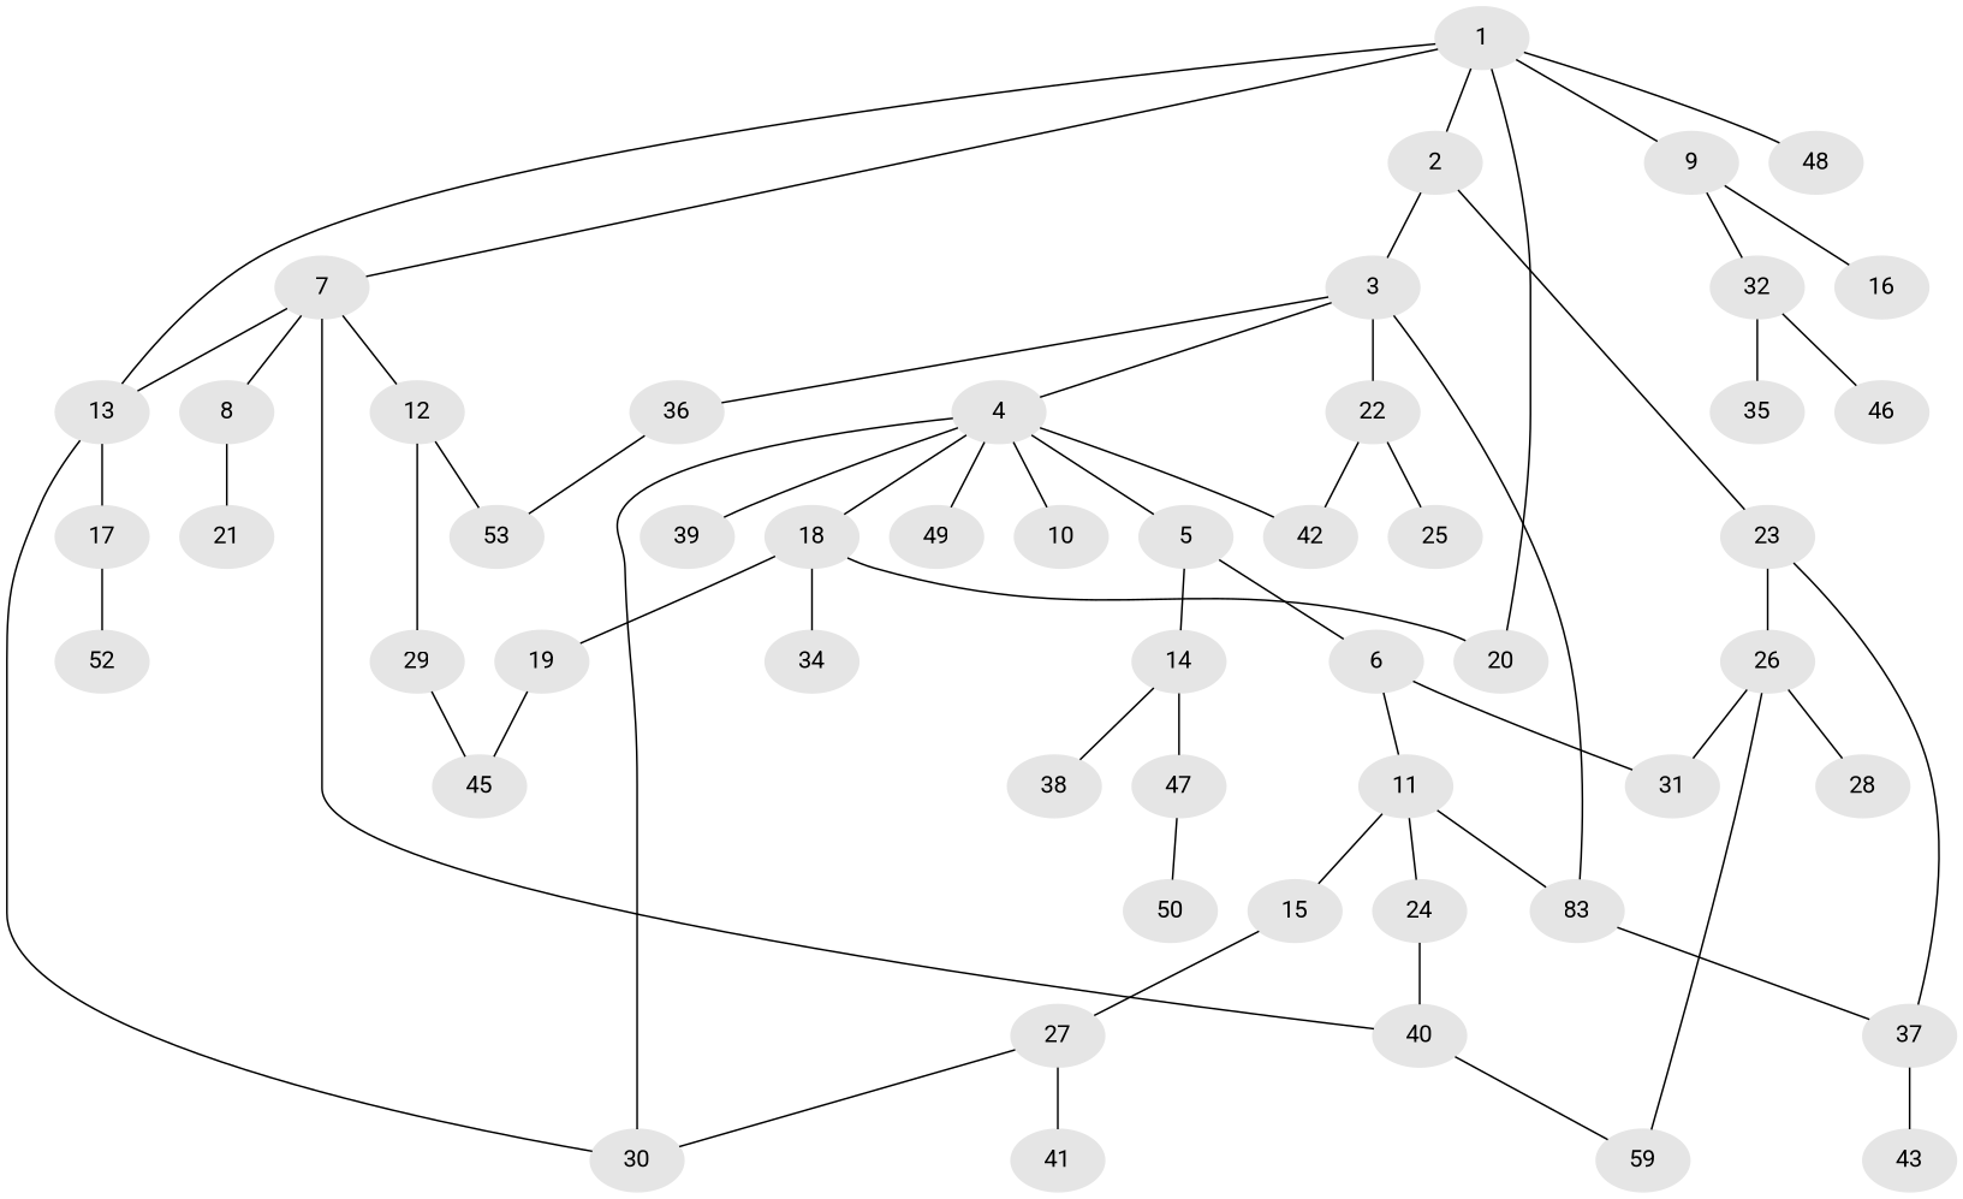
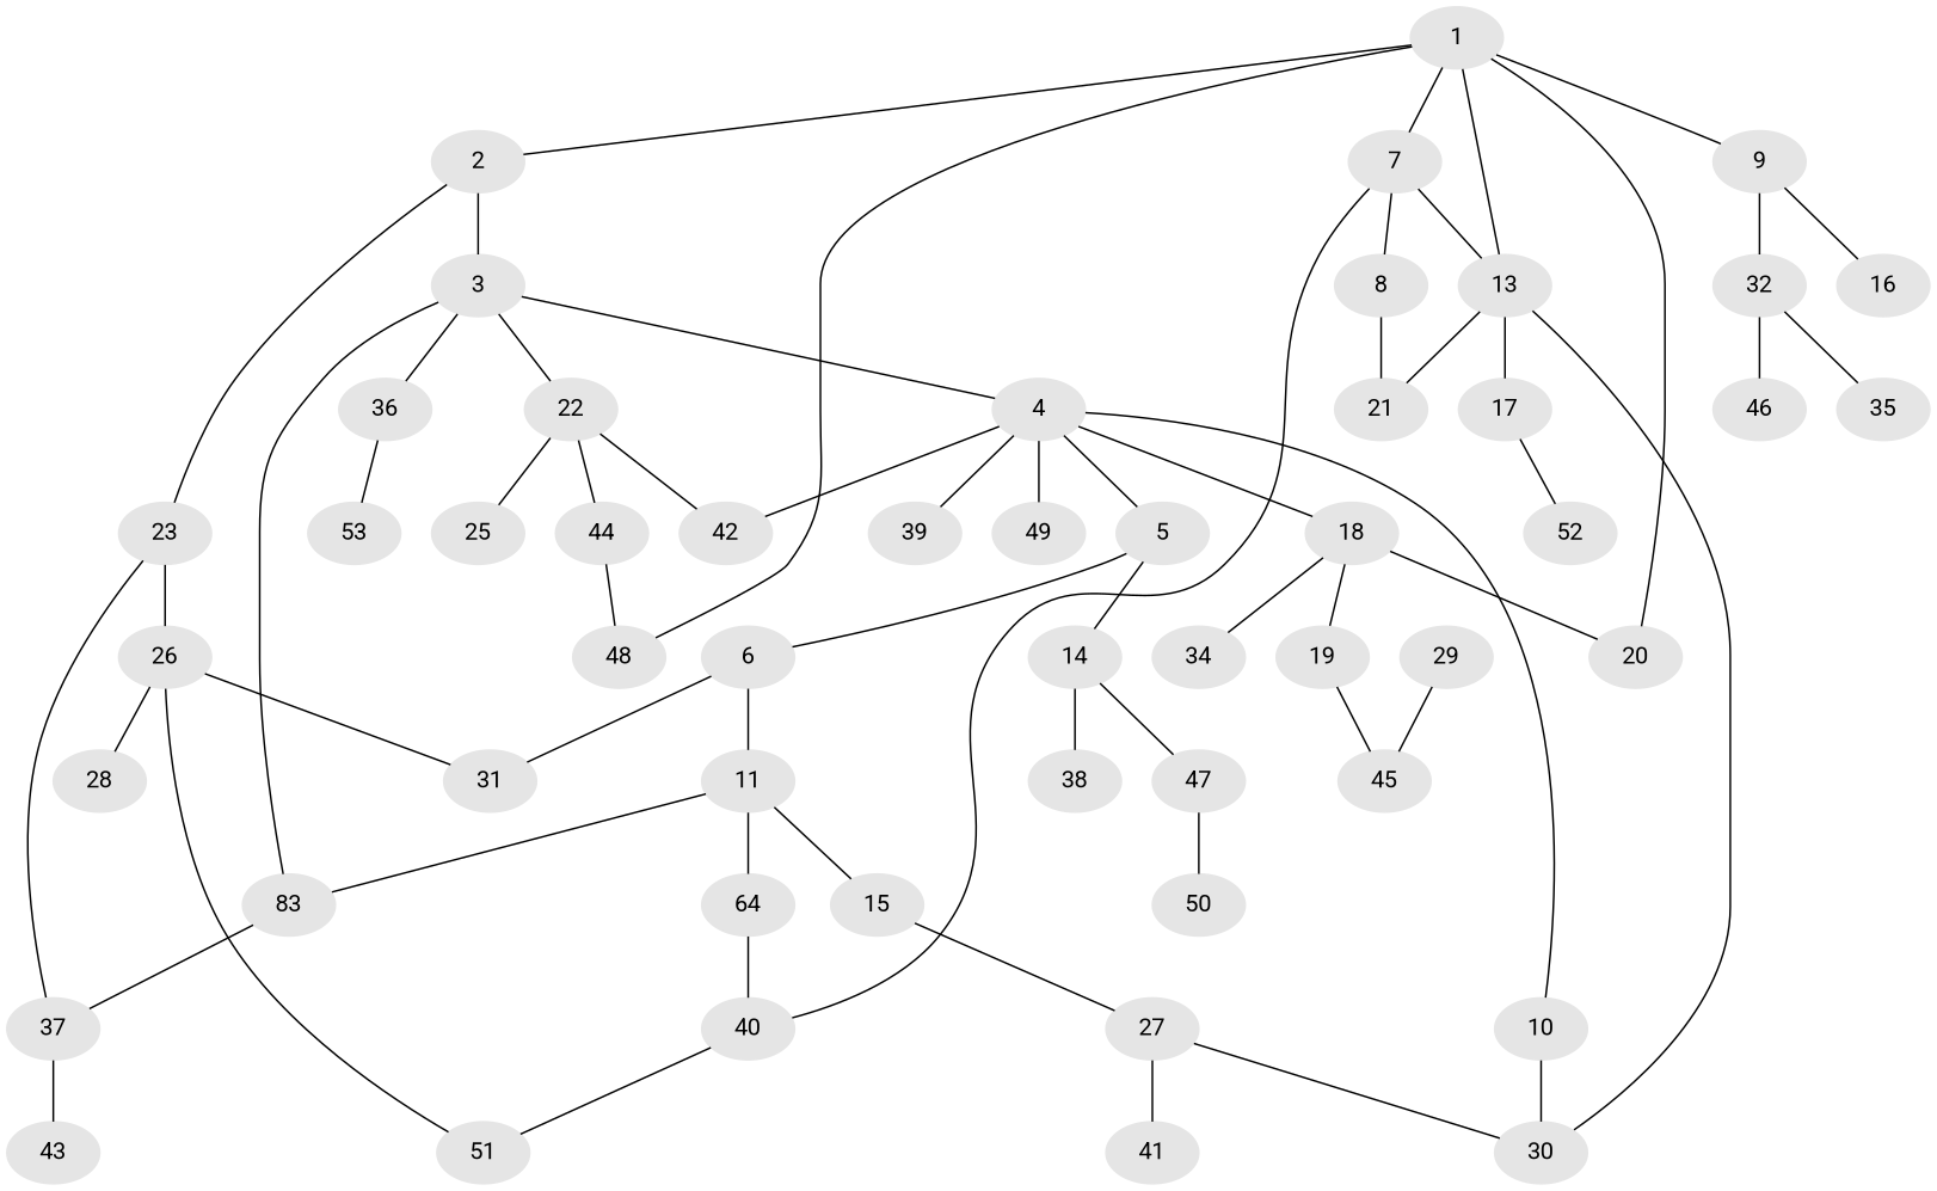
  graph {
    fontname=Roboto
    node [color=gray90 fontname=Roboto style=filled]
    edge [fontname=Roboto]
    1
    2
    7
    9
    13
    20
    48
    3
    23
    8
-   12
    40
    16
    32
    30
    21
    17
    4
    22
    n20 [label=83]
    36
    26
    37
    5
    10
    18
    39
    42
    49
    25
+   44
    53
    6
    14
    19
    34
    11
    31
    38
    47
    15
-   24
+   24 [label=64]
    29
-   51 [label=59]
+   51
    35
    46
    27
    45
    52
    50
    41
    28
    43
    1 -- 2
    1 -- 7
    1 -- 9
    1 -- 13
    1 -- 20
    1 -- 48
    2 -- 3
    2 -- 23
    7 -- 13
    7 -- 8
-   7 -- 12
    7 -- 40
    9 -- 16
    9 -- 32
    13 -- 30
+   13 -- 21
    13 -- 17
    3 -- 4
    3 -- 22
    3 -- n20
    3 -- 36
    23 -- 26
    23 -- 37
    8 -- 21
-   12 -- 53
-   12 -- 29
    40 -- 51
    32 -- 35
    32 -- 46
    17 -- 52
-   4 -- 30
+   10 -- 30
    4 -- 5
    4 -- 10
    4 -- 18
    4 -- 39
    4 -- 42
    4 -- 49
    22 -- 42
    22 -- 25
+   22 -- 44
    n20 -- 37
    36 -- 53
    26 -- 31
    26 -- 51
    26 -- 28
    37 -- 43
    5 -- 6
    5 -- 14
    18 -- 20
    18 -- 19
    18 -- 34
+   44 -- 48
    6 -- 11
    6 -- 31
    14 -- 38
    14 -- 47
    19 -- 45
    11 -- n20
    11 -- 15
    11 -- 24
    47 -- 50
    15 -- 27
    24 -- 40
    29 -- 45
    27 -- 30
    27 -- 41
  }
